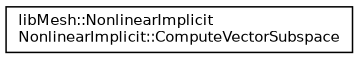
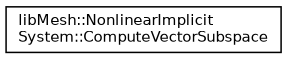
  digraph {
    rankdir=LR
-   n1 [color=black fillcolor=white fontname=Helvetica fontsize=10 height=0.2 label="libMesh::NonlinearImplicit\lNonlinearImplicit::ComputeVectorSubspace" shape=record style=filled width=0.4]
+   n1 [color=black fillcolor=white fontname=Helvetica fontsize=10 height=0.2 label="libMesh::NonlinearImplicit\lSystem::ComputeVectorSubspace" shape=record style=filled width=0.4]
  }
